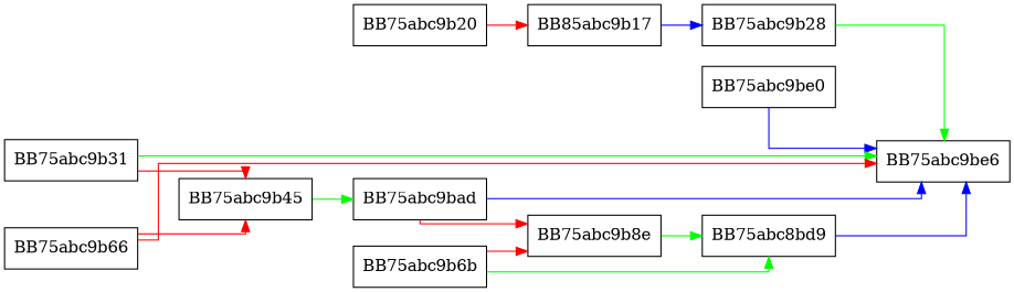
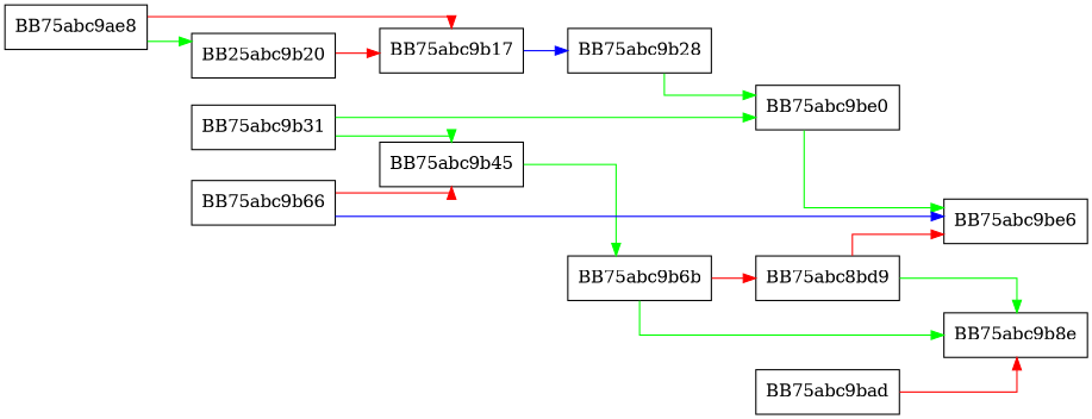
  digraph {
    rankdir=LR
    splines=ortho
    node [shape=box]
    edge [color=green]
-   BB75abc9b20
-   BB75abc9b17 [label=BB85abc9b17]
+   BB75abc9ae8
+   BB75abc9b20 [label=BB25abc9b20]
+   BB75abc9b17
    BB75abc9b28
    BB75abc9be0
    BB75abc9be6
    BB75abc9b31
    BB75abc9b45
    BB75abc9b6b
    n10 [label=BB75abc8bd9]
    BB75abc9b8e
    BB75abc9b66
    BB75abc9bad
+   BB75abc9ae8 -> BB75abc9b20
+   BB75abc9ae8 -> BB75abc9b17 [color=red]
    BB75abc9b20 -> BB75abc9b17 [color=red]
    BB75abc9b17 -> BB75abc9b28 [color=blue]
-   BB75abc9b28 -> BB75abc9be6
-   BB75abc9be0 -> BB75abc9be6 [color=blue]
-   BB75abc9b31 -> BB75abc9be6
-   BB75abc9b31 -> BB75abc9b45 [color=red]
-   BB75abc9b45 -> BB75abc9bad
-   BB75abc9b6b -> n10
-   BB75abc9b6b -> BB75abc9b8e [color=red]
-   n10 -> BB75abc9be6 [color=blue]
-   BB75abc9b8e -> n10
-   BB75abc9b66 -> BB75abc9be6 [color=red]
+   BB75abc9b28 -> BB75abc9be0
+   BB75abc9be0 -> BB75abc9be6
+   BB75abc9b31 -> BB75abc9be0
+   BB75abc9b31 -> BB75abc9b45
+   BB75abc9b45 -> BB75abc9b6b
+   BB75abc9b6b -> n10 [color=red]
+   BB75abc9b6b -> BB75abc9b8e
+   n10 -> BB75abc9be6 [color=red]
+   n10 -> BB75abc9b8e
+   BB75abc9b66 -> BB75abc9be6 [color=blue]
    BB75abc9b66 -> BB75abc9b45 [color=red]
-   BB75abc9bad -> BB75abc9be6 [color=blue]
    BB75abc9bad -> BB75abc9b8e [color=red]
  }
